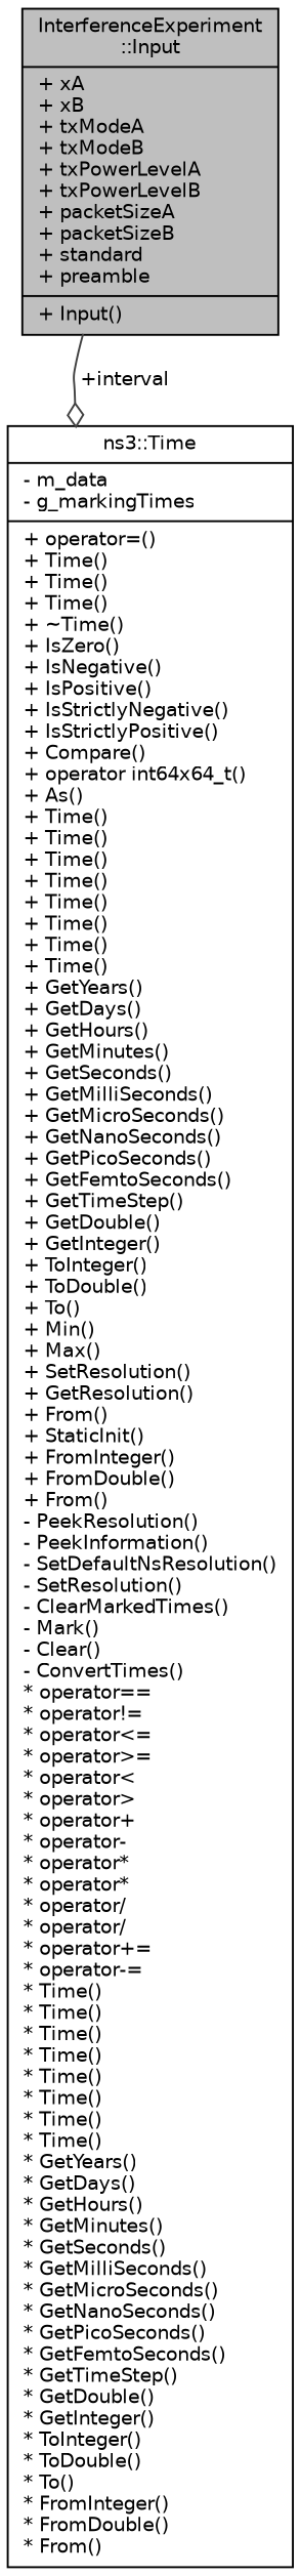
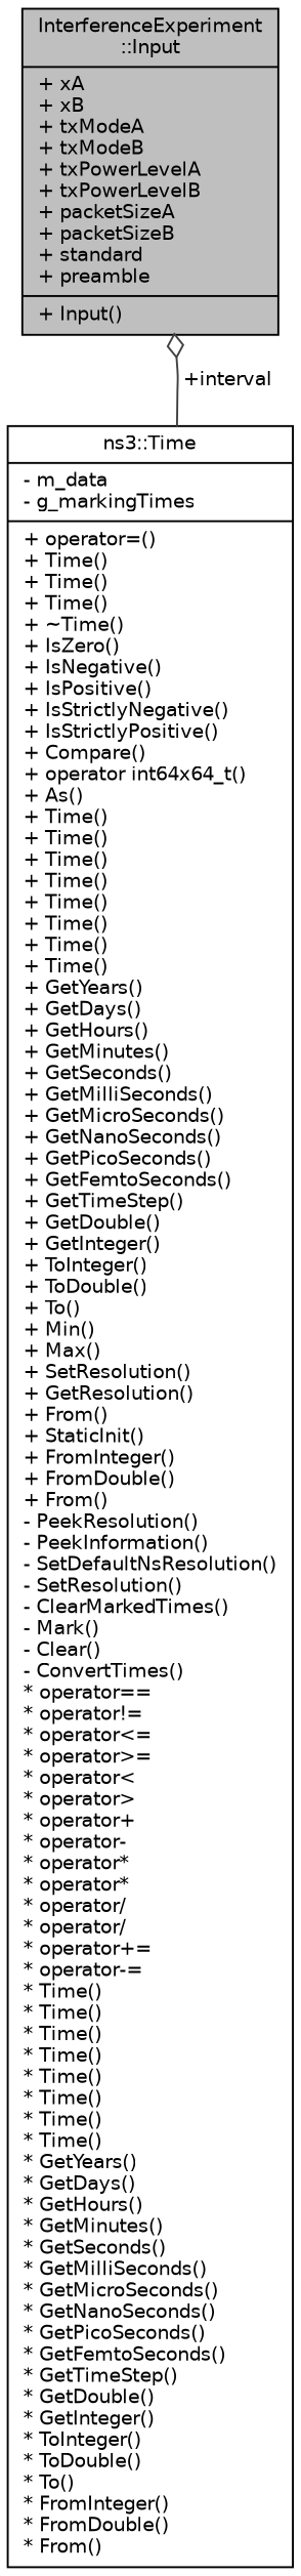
  digraph {
    node [color=black fontname=Helvetica fontsize=10 shape=record style=filled]
    n1 [fillcolor=grey75 fontcolor=black height=0.2 label="{InterferenceExperiment\l::Input\n|+ xA\l+ xB\l+ txModeA\l+ txModeB\l+ txPowerLevelA\l+ txPowerLevelB\l+ packetSizeA\l+ packetSizeB\l+ standard\l+ preamble\l|+ Input()\l}" width=0.4]
    n2 [fillcolor=white height=0.2 label="{ns3::Time\n|- m_data\l- g_markingTimes\l|+ operator=()\l+ Time()\l+ Time()\l+ Time()\l+ ~Time()\l+ IsZero()\l+ IsNegative()\l+ IsPositive()\l+ IsStrictlyNegative()\l+ IsStrictlyPositive()\l+ Compare()\l+ operator int64x64_t()\l+ As()\l+ Time()\l+ Time()\l+ Time()\l+ Time()\l+ Time()\l+ Time()\l+ Time()\l+ Time()\l+ GetYears()\l+ GetDays()\l+ GetHours()\l+ GetMinutes()\l+ GetSeconds()\l+ GetMilliSeconds()\l+ GetMicroSeconds()\l+ GetNanoSeconds()\l+ GetPicoSeconds()\l+ GetFemtoSeconds()\l+ GetTimeStep()\l+ GetDouble()\l+ GetInteger()\l+ ToInteger()\l+ ToDouble()\l+ To()\l+ Min()\l+ Max()\l+ SetResolution()\l+ GetResolution()\l+ From()\l+ StaticInit()\l+ FromInteger()\l+ FromDouble()\l+ From()\l- PeekResolution()\l- PeekInformation()\l- SetDefaultNsResolution()\l- SetResolution()\l- ClearMarkedTimes()\l- Mark()\l- Clear()\l- ConvertTimes()\l* operator==\l* operator!=\l* operator\<=\l* operator\>=\l* operator\<\l* operator\>\l* operator+\l* operator-\l* operator*\l* operator*\l* operator/\l* operator/\l* operator+=\l* operator-=\l* Time()\l* Time()\l* Time()\l* Time()\l* Time()\l* Time()\l* Time()\l* Time()\l* GetYears()\l* GetDays()\l* GetHours()\l* GetMinutes()\l* GetSeconds()\l* GetMilliSeconds()\l* GetMicroSeconds()\l* GetNanoSeconds()\l* GetPicoSeconds()\l* GetFemtoSeconds()\l* GetTimeStep()\l* GetDouble()\l* GetInteger()\l* ToInteger()\l* ToDouble()\l* To()\l* FromInteger()\l* FromDouble()\l* From()\l}" width=0.4]
-   n1 -> n2 [arrowhead=odiamond color=grey25 fontname=Helvetica fontsize=10 label=" +interval" labelfontname=Helvetica labelfontsize=10 style=solid]
+   n2 -> n1 [arrowhead=odiamond color=grey25 fontname=Helvetica fontsize=10 label=" +interval" labelfontname=Helvetica labelfontsize=10 style=solid]
  }
